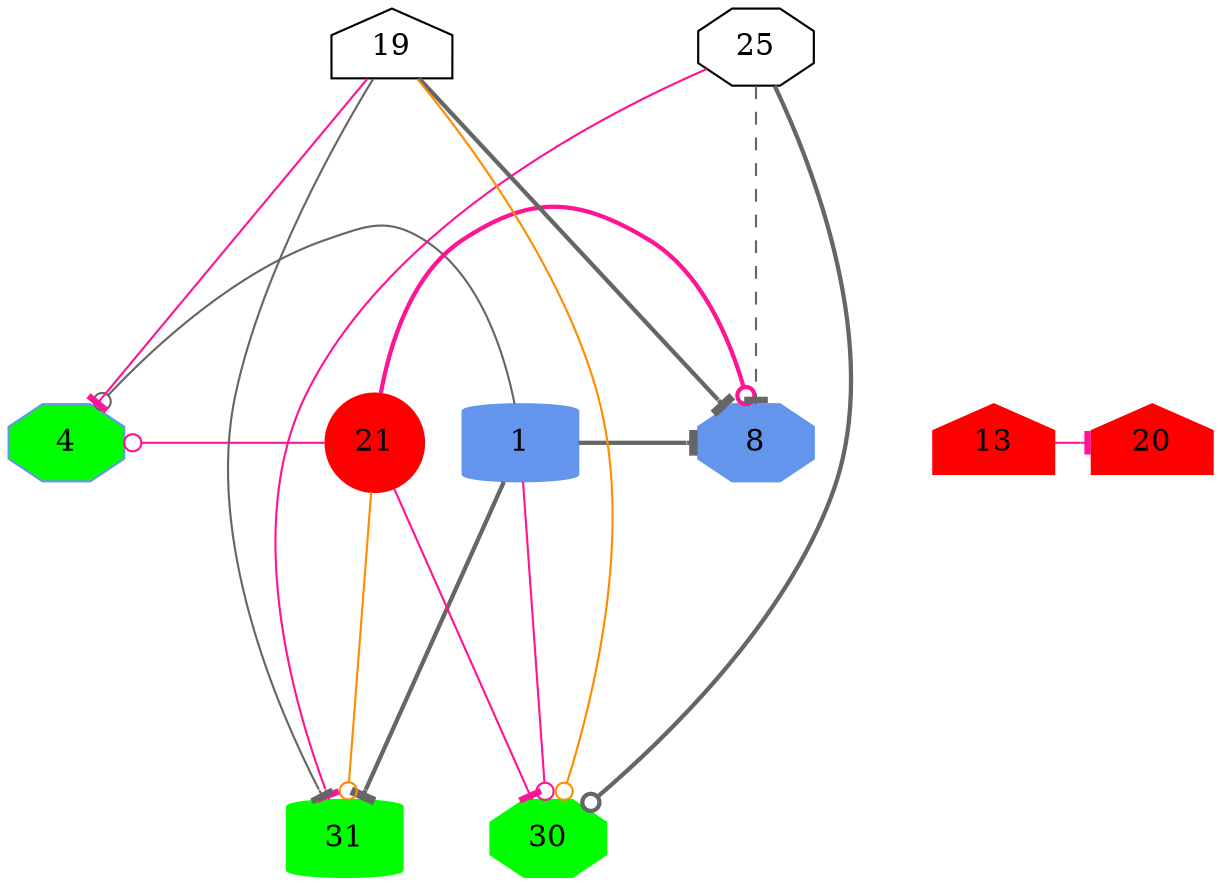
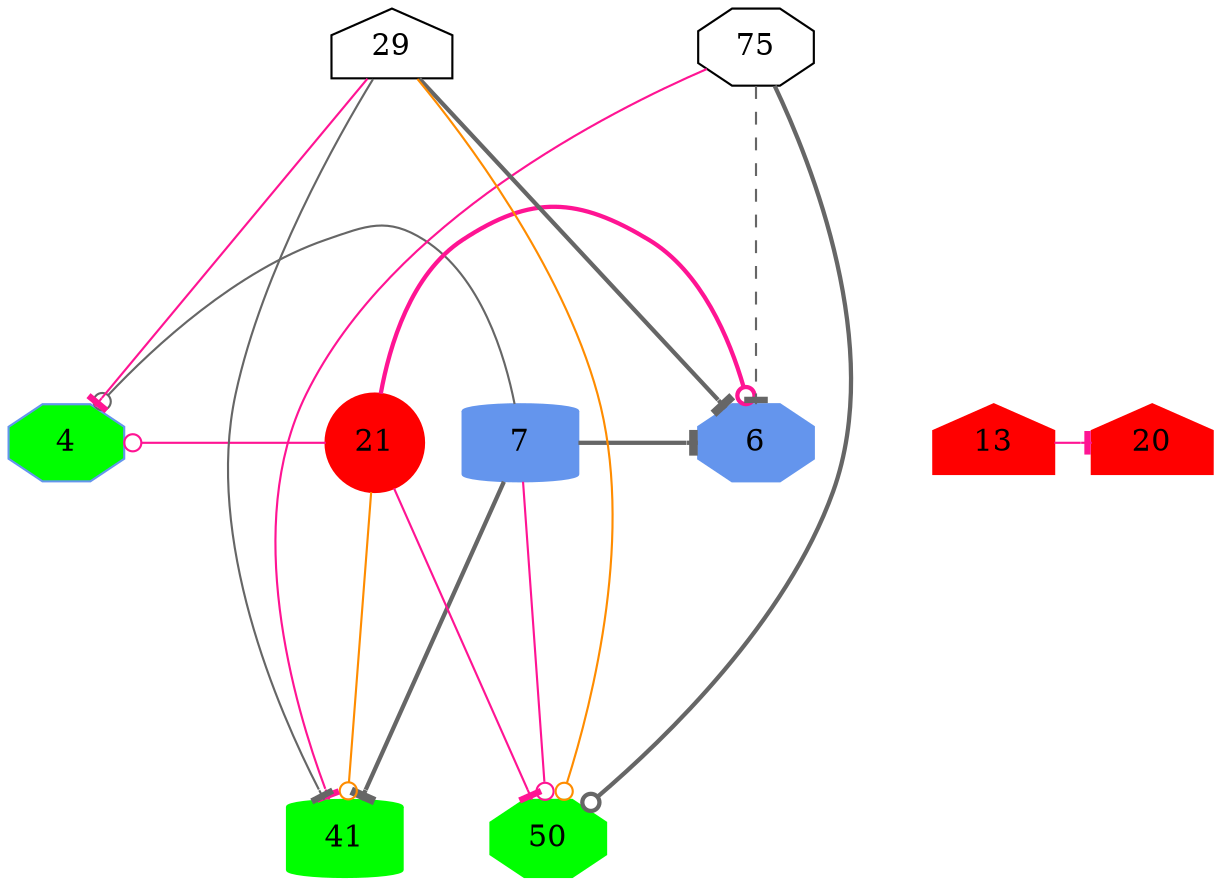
  digraph {
    ranksep=2.0
    node [color=cornflowerblue shape=octagon style=filled]
    edge [arrowhead=tee color=gray40 style=solid]
    4 [fillcolor=green]
-   6 [label=8]
-   7 [shape=cylinder label=1]
+   6
+   7 [shape=cylinder]
    13 [color=red shape=house]
    20 [color=red shape=house]
    21 [color=red shape=circle]
-   25 [color=black style=""]
-   29 [color=black shape=house label=19 style=""]
-   30 [color=green]
-   31 [color=green shape=cylinder]
+   25 [color=black label=75 style=""]
+   29 [color=black shape=house style=""]
+   30 [color=green label=50]
+   31 [color=green shape=cylinder label=41]
    subgraph sub_1 {
      rank=same
      4
      6
      7
      13
      20
      21
    }
    subgraph sub_2 {
      rank=same
      25
      29
    }
    subgraph sub_3 {
      rank=same
      30
      31
    }
    7 -> 4 [arrowhead=odot]
    7 -> 6 [style=bold]
    7 -> 30 [arrowhead=odot color=deeppink]
    7 -> 31 [style=bold]
    13 -> 20 [color=deeppink]
    21 -> 4 [arrowhead=odot color=deeppink]
    21 -> 6 [arrowhead=odot color=deeppink style=bold]
    21 -> 30 [color=deeppink]
    21 -> 31 [arrowhead=odot color=darkorange]
    25 -> 6 [style=dashed]
    25 -> 30 [arrowhead=odot style=bold]
    25 -> 31 [color=deeppink]
    29 -> 4 [color=deeppink]
    29 -> 6 [style=bold]
    29 -> 30 [arrowhead=odot color=darkorange]
    29 -> 31
  }
